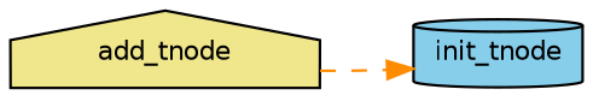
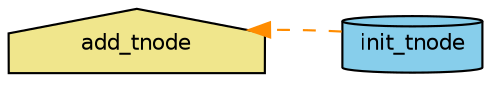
  digraph {
    rankdir=LR
    node [color=black fontname=Helvetica fontsize=10 style=filled]
    n1 [fillcolor=khaki fontcolor=black height=0.2 label=add_tnode shape=house width=0.4]
    n2 [fillcolor=skyblue height=0.2 label=init_tnode shape=cylinder width=0.4]
-   n1 -> n2 [color=darkorange fontname=Helvetica fontsize=10 labelfontname=Helvetica labelfontsize=10 style=dashed]
+   n2 -> n1 [color=darkorange fontname=Helvetica fontsize=10 labelfontname=Helvetica labelfontsize=10 style=dashed]
  }
